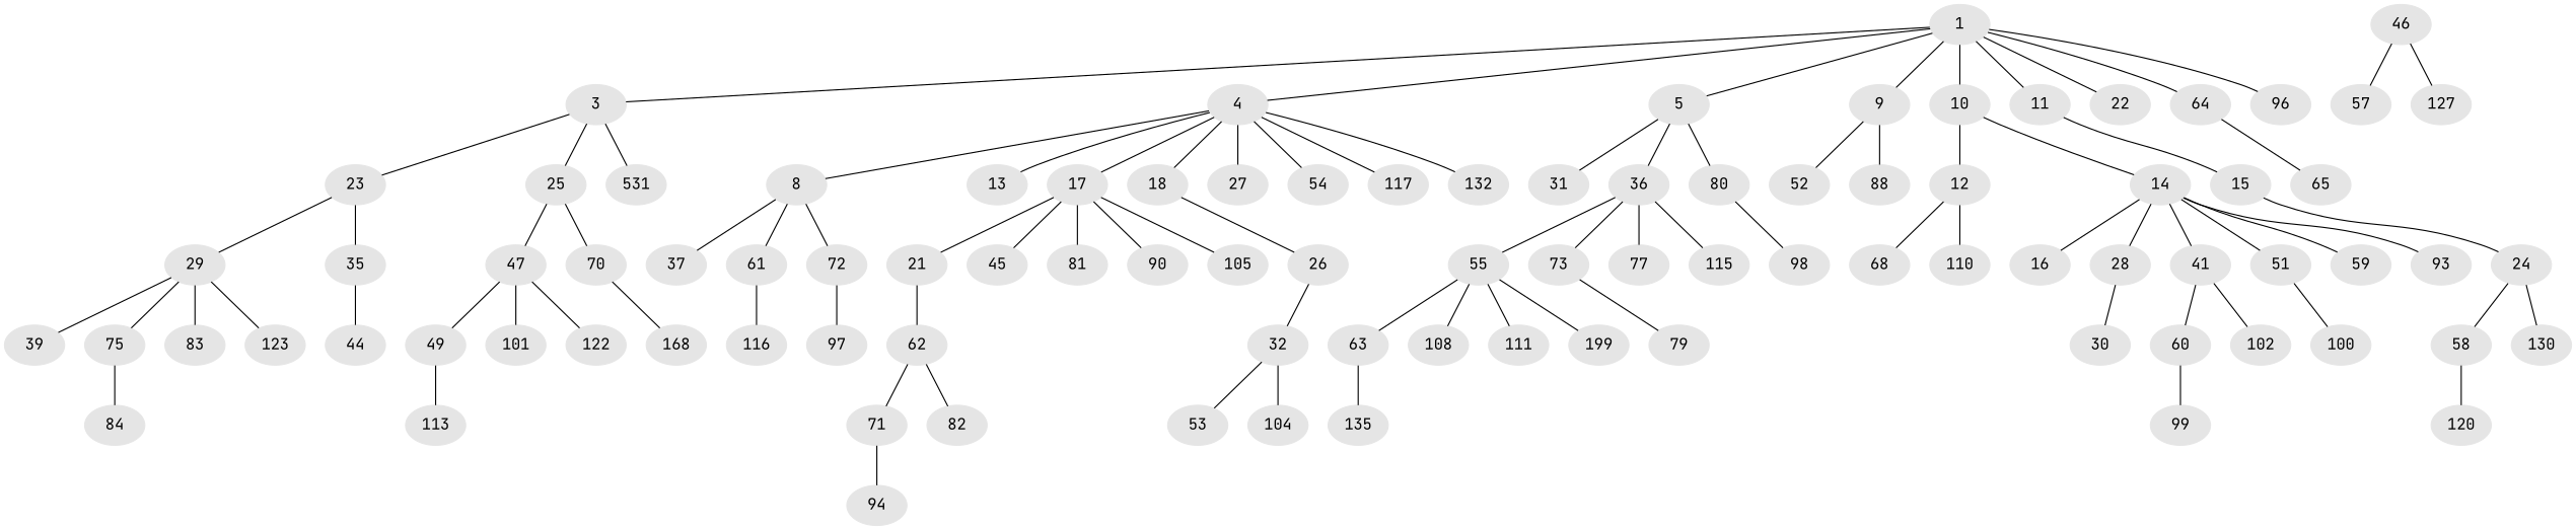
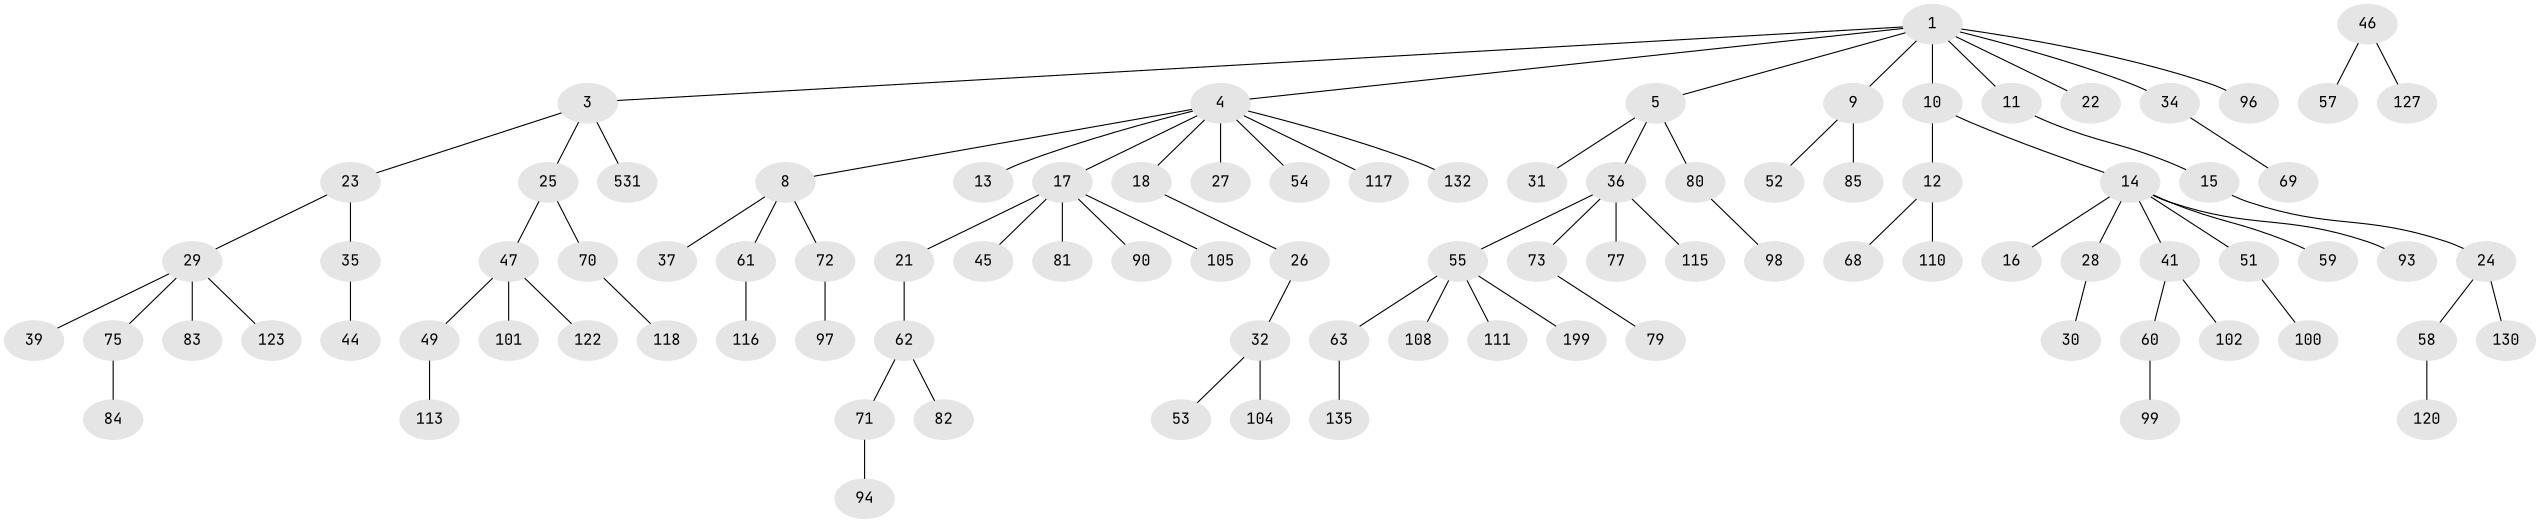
  graph {
    fontname="JetBrains Mono"
    node [color=gray90 fontname="JetBrains Mono" style=filled]
    edge [fontname="JetBrains Mono"]
    1 [super="+2"]
    3 [super="+20"]
    4 [super="+7"]
    5 [super="+6"]
    9 [super="+74"]
    10
    11
    22
-   34 [label=64]
+   34
    96
    23
    25 [super="+33"]
    n13 [label=531]
    8
    13 [super="+19"]
    17 [super="+42"]
    18
    27 [super="+128"]
    54
    117
    132
    31 [super="+87"]
    36 [super="+66"]
    80 [super="+136"]
    52
-   85 [super="+95" label=88]
+   85 [super="+95"]
    12 [super="+48"]
    14 [super="+38"]
    15
-   69 [super="+78" label=65]
+   69 [super="+78"]
    29 [super="+91"]
    35 [super="+40"]
    47 [super="+64"]
    70 [super="+124"]
    37
    61
    72
    21
    45 [super="+56"]
    81
    90
    105
    26 [super="+125"]
    55 [super="+76"]
    73 [super="+134"]
    77
    115
    98
    116
    97 [super="+112"]
    46 [super="+114"]
    57
    127
    68 [super="+121"]
    110
    16 [super="+86"]
    28
    41 [super="+43"]
    51
    59
    93
    24 [super="+50"]
    30
    60
    102
    100
    58 [super="+106"]
    130
    62 [super="+67"]
    32 [super="+126"]
    71 [super="+92"]
    82 [super="+103"]
    39 [super="+88"]
    75
    83
    123
    44
    120
    49
    101
    122
-   118 [label=168]
+   118
    53
    104
    84
    63 [super="+89"]
    108
    111
    n89 [label=199]
    79 [super="+133"]
    99
    113
    135
    94 [super="+109"]
    1 -- 3
    1 -- 4
    1 -- 5
    1 -- 9
    1 -- 10
    1 -- 11
    1 -- 22
    1 -- 34
    1 -- 96
    3 -- 23
    3 -- 25
    3 -- n13
    4 -- 8
    4 -- 13
    4 -- 17
    4 -- 18
    4 -- 27
    4 -- 54
    4 -- 117
    4 -- 132
    5 -- 31
    5 -- 36
    5 -- 80
    9 -- 52
    9 -- 85
    10 -- 12
    10 -- 14
    11 -- 15
    34 -- 69
    23 -- 29
    23 -- 35
    25 -- 47
    25 -- 70
    8 -- 37
    8 -- 61
    8 -- 72
    17 -- 21
    17 -- 45
    17 -- 81
    17 -- 90
    17 -- 105
    18 -- 26
    36 -- 55
    36 -- 73
    36 -- 77
    36 -- 115
    80 -- 98
    12 -- 68
    12 -- 110
    14 -- 16
    14 -- 28
    14 -- 41
    14 -- 51
    14 -- 59
    14 -- 93
    15 -- 24
    29 -- 39
    29 -- 75
    29 -- 83
    29 -- 123
    35 -- 44
    47 -- 49
    47 -- 101
    47 -- 122
    70 -- 118
    61 -- 116
    72 -- 97
    21 -- 62
    26 -- 32
    55 -- 63
    55 -- 108
    55 -- 111
    55 -- n89
    73 -- 79
    46 -- 57
    46 -- 127
    28 -- 30
    41 -- 60
    41 -- 102
    51 -- 100
    24 -- 58
    24 -- 130
    60 -- 99
    58 -- 120
    62 -- 71
    62 -- 82
    32 -- 53
    32 -- 104
    71 -- 94
    75 -- 84
    49 -- 113
    63 -- 135
  }
